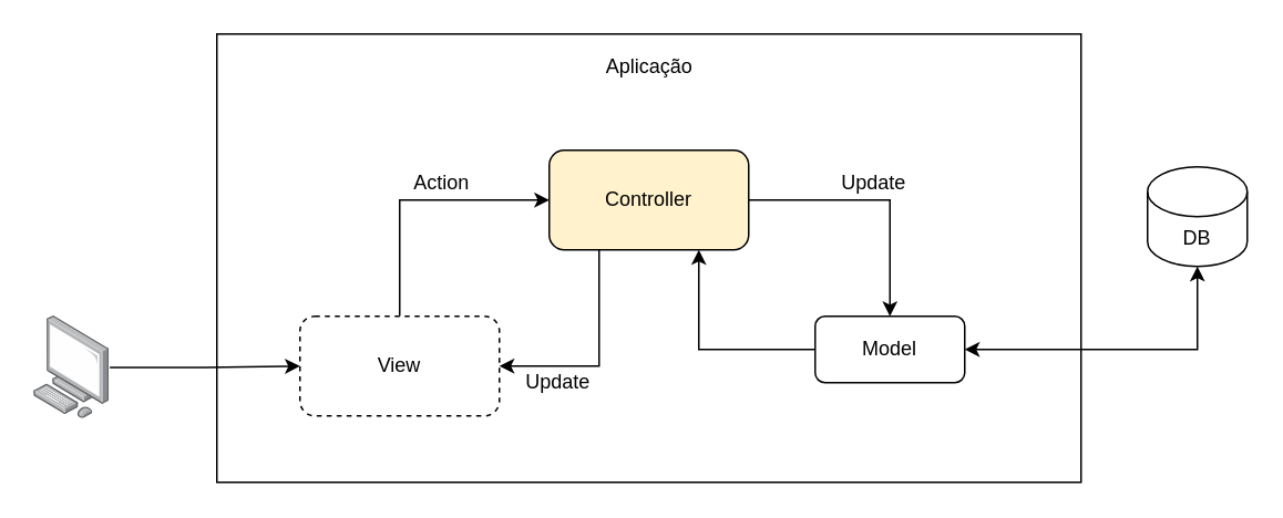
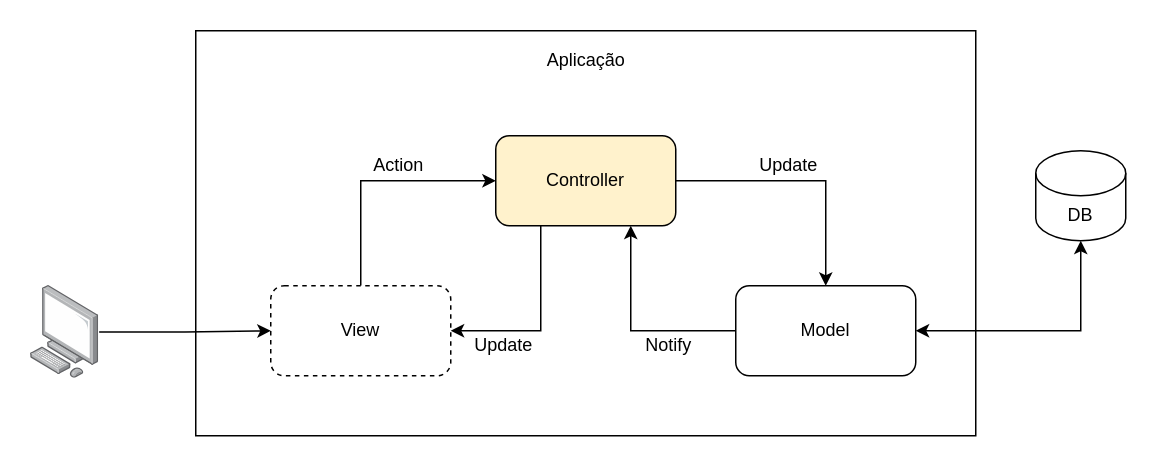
  <mxCell id="0" />
  <mxCell id="1" parent="0" />
  <mxCell id="2" value="" style="rounded=0;whiteSpace=wrap;html=1;" vertex="1" parent="1"><mxGeometry x="130" y="20" width="520" height="270" as="geometry" /></mxCell>
  <mxCell id="3" style="edgeStyle=orthogonalEdgeStyle;rounded=0;orthogonalLoop=1;jettySize=auto;html=1;exitX=1;exitY=0.5;exitDx=0;exitDy=0;endArrow=classic;endFill=1;" edge="1" parent="1" source="5" target="9"><mxGeometry relative="1" as="geometry" /></mxCell>
  <mxCell id="4" style="edgeStyle=orthogonalEdgeStyle;rounded=0;orthogonalLoop=1;jettySize=auto;html=1;exitX=0.25;exitY=1;exitDx=0;exitDy=0;entryX=1;entryY=0.5;entryDx=0;entryDy=0;endArrow=classic;endFill=1;" edge="1" parent="1" source="5" target="7"><mxGeometry relative="1" as="geometry" /></mxCell>
  <mxCell id="5" value="Controller" style="rounded=1;whiteSpace=wrap;html=1;fillColor=#fff2cc;" vertex="1" parent="1"><mxGeometry x="330" y="90" width="120" height="60" as="geometry" /></mxCell>
  <mxCell id="6" style="edgeStyle=orthogonalEdgeStyle;rounded=0;orthogonalLoop=1;jettySize=auto;html=1;exitX=0.5;exitY=0;exitDx=0;exitDy=0;entryX=0;entryY=0.5;entryDx=0;entryDy=0;endArrow=classic;endFill=1;" edge="1" parent="1" source="7" target="5"><mxGeometry relative="1" as="geometry" /></mxCell>
  <mxCell id="7" value="View" style="rounded=1;whiteSpace=wrap;html=1;dashed=1;" vertex="1" parent="1"><mxGeometry x="180" y="190" width="120" height="60" as="geometry" /></mxCell>
  <mxCell id="8" style="edgeStyle=orthogonalEdgeStyle;rounded=0;orthogonalLoop=1;jettySize=auto;html=1;exitX=0;exitY=0.5;exitDx=0;exitDy=0;entryX=0.75;entryY=1;entryDx=0;entryDy=0;endArrow=classic;endFill=1;" edge="1" parent="1" source="9" target="5"><mxGeometry relative="1" as="geometry" /></mxCell>
- <mxCell id="9" value="Model" style="rounded=1;whiteSpace=wrap;html=1;" vertex="1" parent="1"><mxGeometry x="490" y="190" width="90" height="40" as="geometry" /></mxCell>
+ <mxCell id="9" value="Model" style="rounded=1;whiteSpace=wrap;html=1;" vertex="1" parent="1"><mxGeometry x="490" y="190" width="120" height="60" as="geometry" /></mxCell>
  <mxCell id="10" value="Aplicação" style="text;html=1;align=center;verticalAlign=middle;resizable=0;points=[];autosize=1;" vertex="1" parent="1"><mxGeometry x="355" y="30" width="70" height="20" as="geometry" /></mxCell>
  <mxCell id="11" value="" style="edgeStyle=orthogonalEdgeStyle;rounded=0;orthogonalLoop=1;jettySize=auto;html=1;endArrow=classic;endFill=1;" edge="1" parent="1" source="12" target="7"><mxGeometry relative="1" as="geometry" /></mxCell>
  <mxCell id="12" value="" style="points=[];aspect=fixed;html=1;align=center;shadow=0;dashed=0;image;image=img/lib/allied_telesis/computer_and_terminals/Personal_Computer.svg;" vertex="1" parent="1"><mxGeometry x="20" y="190" width="45.6" height="61.8" as="geometry" /></mxCell>
  <mxCell id="13" value="Action" style="text;html=1;align=center;verticalAlign=middle;resizable=0;points=[];autosize=1;" vertex="1" parent="1"><mxGeometry x="240" y="100" width="50" height="20" as="geometry" /></mxCell>
  <mxCell id="14" value="Update" style="text;html=1;align=center;verticalAlign=middle;resizable=0;points=[];autosize=1;" vertex="1" parent="1"><mxGeometry x="500" y="100" width="50" height="20" as="geometry" /></mxCell>
+ <mxCell id="15" value="Notify" style="text;html=1;align=center;verticalAlign=middle;resizable=0;points=[];autosize=1;" vertex="1" parent="1"><mxGeometry x="420" y="220" width="50" height="20" as="geometry" /></mxCell>
  <mxCell id="16" value="Update" style="text;html=1;align=center;verticalAlign=middle;resizable=0;points=[];autosize=1;" vertex="1" parent="1"><mxGeometry x="310" y="220" width="50" height="20" as="geometry" /></mxCell>
  <mxCell id="17" style="edgeStyle=orthogonalEdgeStyle;rounded=0;orthogonalLoop=1;jettySize=auto;html=1;exitX=0.5;exitY=1;exitDx=0;exitDy=0;exitPerimeter=0;entryX=1;entryY=0.5;entryDx=0;entryDy=0;endArrow=classic;endFill=1;startArrow=classic;startFill=1;" edge="1" parent="1" source="18" target="9"><mxGeometry relative="1" as="geometry" /></mxCell>
  <mxCell id="18" value="DB" style="shape=cylinder3;whiteSpace=wrap;html=1;boundedLbl=1;backgroundOutline=1;size=15;" vertex="1" parent="1"><mxGeometry x="690" y="100" width="60" height="60" as="geometry" /></mxCell>
